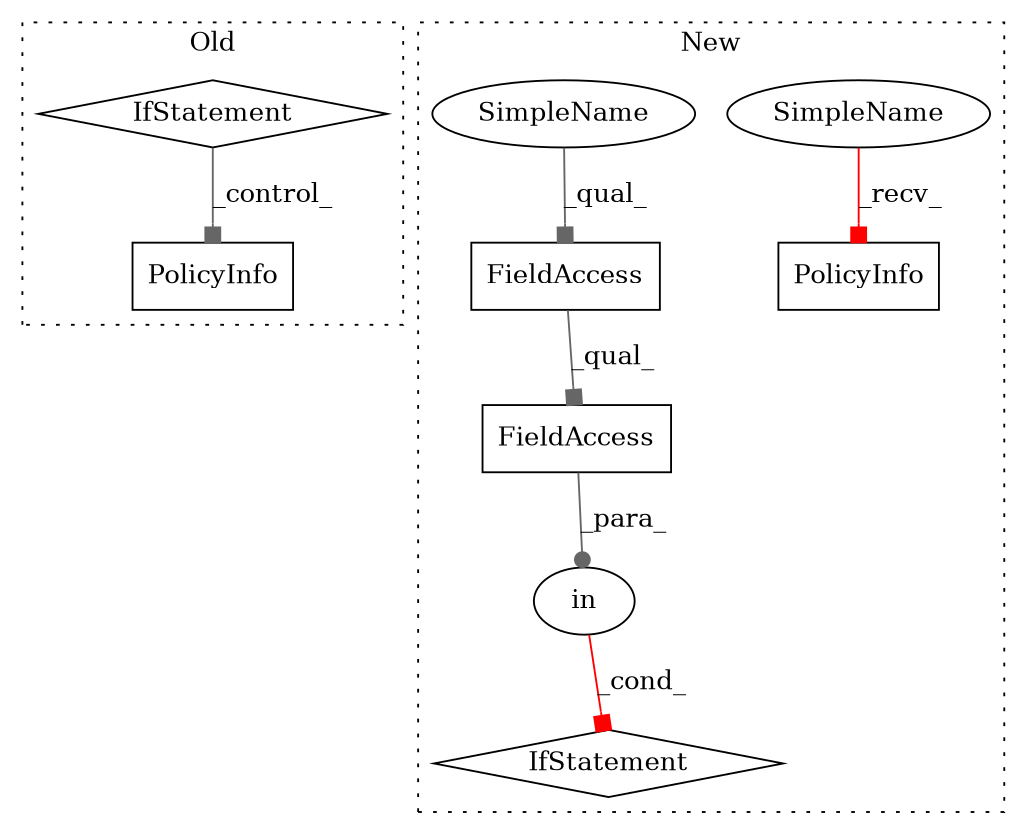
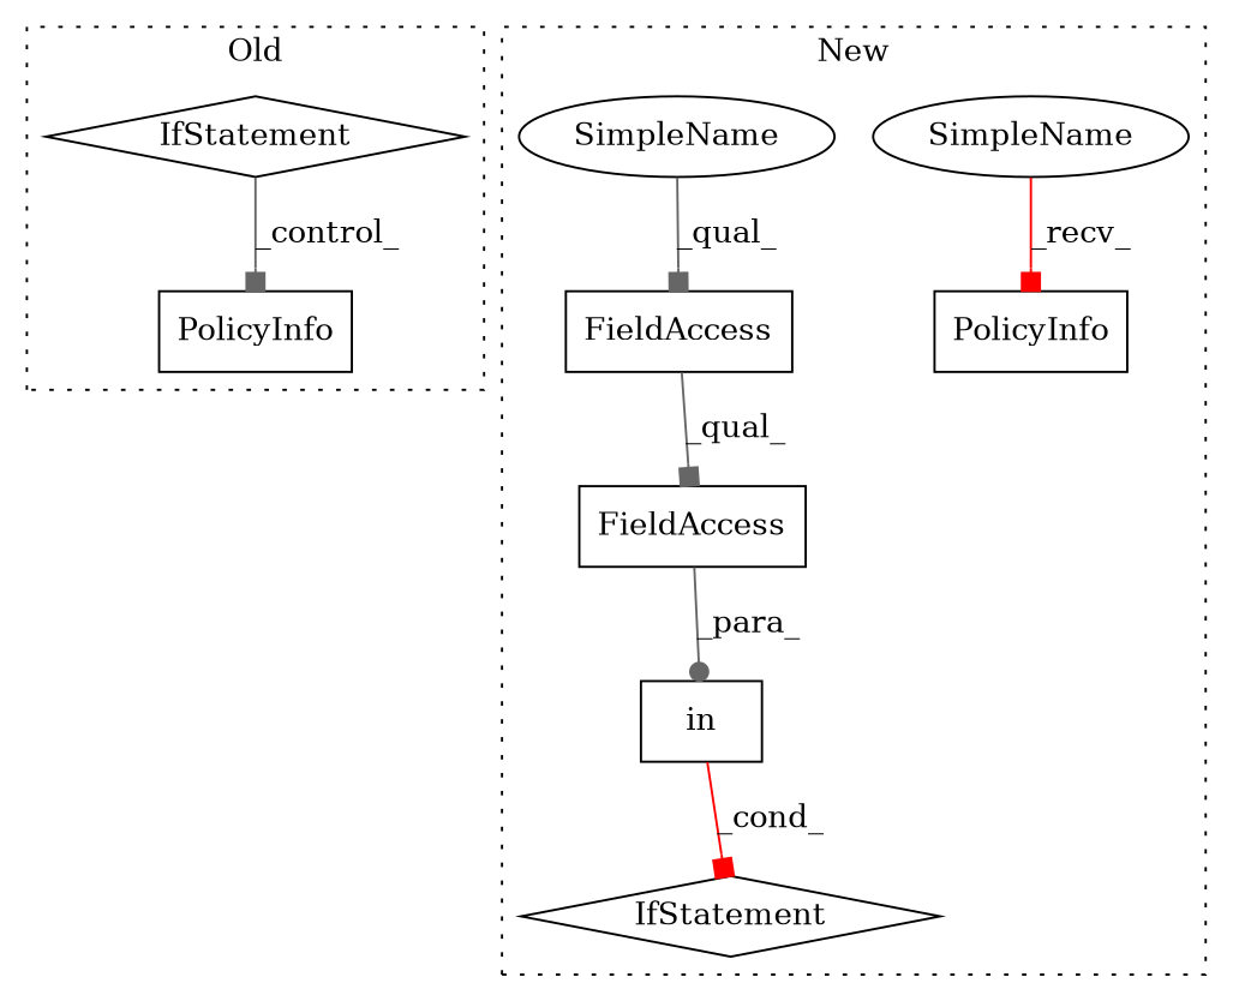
  digraph {
    node [a=32 l="11,1" s=4243 shape=box]
    edge [color=gray40 arrowhead=box]
    n1 [label=PolicyInfo s="4475,4550"]
    n2 [a=25 l="4,2" label=IfStatement s="4427,4455" shape=diamond]
-   n3 [a=105 l=65 label=in shape=ellipse]
+   n3 [a=105 l=65 label=in]
    n4 [a=22 l=45 label=FieldAccess]
    n5 [a=22 l=27 label=FieldAccess]
    n6 [a=25 l="8,2" label=IfStatement s="4235,4308" shape=diamond]
    n7 [label=PolicyInfo s="4439,4467"]
    n8 [a=42 l=16 label=SimpleName s=4422 shape=ellipse]
    n9 [a=42 l=16 label=SimpleName shape=ellipse]
    subgraph cluster_1 {
      label=Old
      style=dotted
      n1
      n2
    }
    subgraph cluster_2 {
      label=New
      style=dotted
      n3
      n4
      n5
      n6
      n7
      n8
      n9
    }
    n2 -> n1 [label=_control_]
    n3 -> n6 [label=_cond_ color=red]
    n4 -> n3 [label=_para_ arrowhead=dot]
    n5 -> n4 [label=_qual_]
    n8 -> n7 [label=_recv_ color=red]
    n9 -> n5 [label=_qual_]
  }
